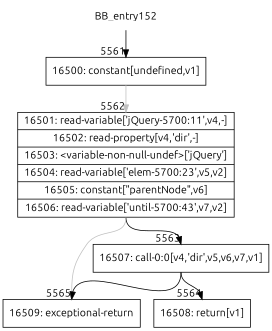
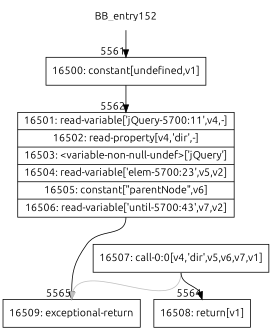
  digraph {
    fontname=Ubuntu
    rankdir=TD
    node [fontname=Ubuntu shape=record]
    edge [fontname=Ubuntu headport=n tailport=s]
    n1 [label=BB_entry152 shape=none]
    n2 [label="{16500: constant[undefined,v1]}"]
    n3 [label="{16501: read-variable['jQuery-5700:11',v4,-]|16502: read-property[v4,'dir',-]|16503: \<variable-non-null-undef\>['jQuery']|16504: read-variable['elem-5700:23',v5,v2]|16505: constant[\"parentNode\",v6]|16506: read-variable['until-5700:43',v7,v2]}"]
    n4 [label="{16507: call-0:0[v4,'dir',v5,v6,v7,v1]}"]
    n5 [label="{16509: exceptional-return}"]
    n6 [label="{16508: return[v1]}"]
    n1 -> n2 [headlabel="    5561"]
-   n2 -> n3 [headlabel="      5562" color=gray]
-   n3 -> n4 [headlabel="      5563"]
-   n3 -> n5 [color=gray headlabel="      5565"]
-   n4 -> n5 [color=black]
+   n2 -> n3 [headlabel="      5562"]
+   n3 -> n5 [color=black headlabel="      5565"]
+   n4 -> n5 [color=gray]
    n4 -> n6 [headlabel="      5564"]
  }
